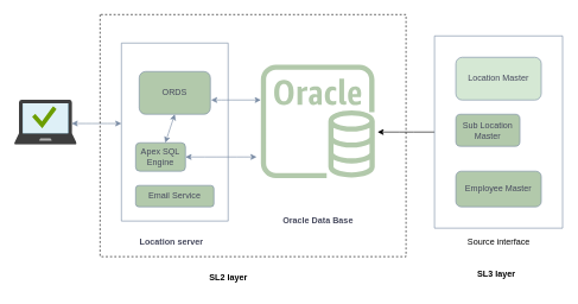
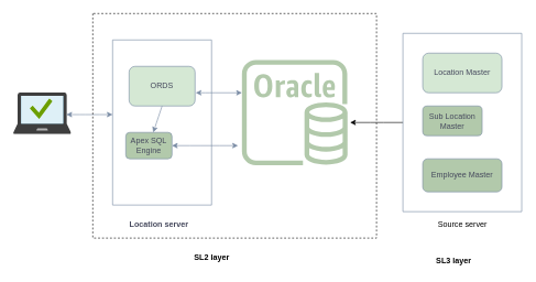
  <mxCell id="0" />
  <mxCell id="1" parent="0" />
  <mxCell id="2" value="Location Master" style="rounded=1;whiteSpace=wrap;html=1;fillColor=#d5e8d4;strokeColor=#788AA3;fontColor=#46495D;" vertex="1" parent="1"><mxGeometry x="640" y="80" width="120" height="60" as="geometry" /></mxCell>
  <mxCell id="3" value="Sub Location Master" style="rounded=1;whiteSpace=wrap;html=1;fillColor=#B2C9AB;strokeColor=#788AA3;fontColor=#46495D;" vertex="1" parent="1"><mxGeometry x="640" y="160" width="90" height="45" as="geometry" /></mxCell>
  <mxCell id="4" value="Employee Master" style="rounded=1;whiteSpace=wrap;html=1;fillColor=#B2C9AB;strokeColor=#788AA3;fontColor=#46495D;" vertex="1" parent="1"><mxGeometry x="640" y="240" width="120" height="50" as="geometry" /></mxCell>
  <mxCell id="5" style="edgeStyle=orthogonalEdgeStyle;rounded=1;orthogonalLoop=1;jettySize=auto;html=1;" edge="1" parent="1" source="6"><mxGeometry relative="1" as="geometry"><mxPoint x="530" y="185" as="targetPoint" /></mxGeometry></mxCell>
  <mxCell id="6" value="" style="swimlane;startSize=0;fillColor=#B2C9AB;strokeColor=#788AA3;fontColor=#46495D;rounded=1;" vertex="1" parent="1"><mxGeometry x="610" y="50" width="180" height="270" as="geometry" /></mxCell>
- <mxCell id="7" value="Oracle Data Base" style="text;html=1;align=center;verticalAlign=middle;resizable=0;points=[];autosize=1;strokeColor=none;fillColor=none;fontColor=#46495D;rounded=1;fontStyle=1" vertex="1" parent="1"><mxGeometry x="386" y="295" width="120" height="30" as="geometry" /></mxCell>
  <mxCell id="8" value="Location server" style="text;html=1;align=center;verticalAlign=middle;resizable=0;points=[];autosize=1;strokeColor=none;fillColor=none;fontColor=#46495D;rounded=1;fontStyle=1" vertex="1" parent="1"><mxGeometry x="175" y="325" width="130" height="30" as="geometry" /></mxCell>
  <mxCell id="9" value="" style="swimlane;startSize=0;fillColor=#B2C9AB;strokeColor=#788AA3;fontColor=#46495D;rounded=1;" vertex="1" parent="1"><mxGeometry x="170" y="60" width="150" height="250" as="geometry"><mxRectangle x="160" y="80" width="50" height="40" as="alternateBounds" /></mxGeometry></mxCell>
  <mxCell id="10" value="Apex SQL Engine" style="rounded=1;whiteSpace=wrap;html=1;fillColor=#B2C9AB;strokeColor=#788AA3;fontColor=#46495D;" vertex="1" parent="9"><mxGeometry x="20" y="140" width="70" height="40" as="geometry" /></mxCell>
- <mxCell id="11" value="ORDS" style="rounded=1;whiteSpace=wrap;html=1;fillColor=#B2C9AB;strokeColor=#788AA3;fontColor=#46495D;" vertex="1" parent="9"><mxGeometry x="25" y="40" width="100" height="60" as="geometry" /></mxCell>
- <mxCell id="12" value="" style="endArrow=classic;startArrow=classic;html=1;rounded=1;entryX=0.5;entryY=1;entryDx=0;entryDy=0;strokeColor=#788AA3;fontColor=#46495D;curved=1;" edge="1" parent="9" source="10" target="11"><mxGeometry width="50" height="50" relative="1" as="geometry"><mxPoint x="240" y="190" as="sourcePoint" /><mxPoint x="290" y="140" as="targetPoint" /></mxGeometry></mxCell>
- <mxCell id="13" value="Email Service" style="rounded=1;whiteSpace=wrap;html=1;fillColor=#B2C9AB;strokeColor=#788AA3;fontColor=#46495D;" vertex="1" parent="9"><mxGeometry x="20" y="200" width="110" height="30" as="geometry" /></mxCell>
+ <mxCell id="11" value="ORDS" style="rounded=1;whiteSpace=wrap;html=1;fillColor=#d5e8d4;strokeColor=#788AA3;fontColor=#46495D;" vertex="1" parent="9"><mxGeometry x="25" y="40" width="100" height="60" as="geometry" /></mxCell>
+ <mxCell id="12" value="" style="endArrow=none;startArrow=classic;html=1;rounded=1;entryX=0.5;entryY=1;entryDx=0;entryDy=0;strokeColor=#788AA3;fontColor=#46495D;curved=1;" edge="1" parent="9" source="10" target="11"><mxGeometry width="50" height="50" relative="1" as="geometry"><mxPoint x="240" y="190" as="sourcePoint" /><mxPoint x="290" y="140" as="targetPoint" /></mxGeometry></mxCell>
  <mxCell id="14" value="" style="endArrow=classic;startArrow=classic;html=1;rounded=1;strokeColor=#788AA3;fontColor=#46495D;curved=1;" edge="1" parent="1" target="10"><mxGeometry width="50" height="50" relative="1" as="geometry"><mxPoint x="360" y="220" as="sourcePoint" /><mxPoint x="460" y="200" as="targetPoint" /></mxGeometry></mxCell>
  <mxCell id="15" value="" style="outlineConnect=0;fontColor=#46495D;fillColor=#B2C9AB;strokeColor=none;dashed=0;verticalLabelPosition=bottom;verticalAlign=top;align=center;html=1;fontSize=12;fontStyle=0;aspect=fixed;pointerEvents=1;shape=mxgraph.aws4.rds_oracle_instance;rounded=1;" vertex="1" parent="1"><mxGeometry x="366" y="90" width="160" height="160" as="geometry" /></mxCell>
  <mxCell id="16" value="" style="aspect=fixed;html=1;points=[];align=center;image;fontSize=12;image=img/lib/mscae/Managed_Desktop.svg;fillColor=#B2C9AB;strokeColor=#788AA3;fontColor=#46495D;rounded=1;" vertex="1" parent="1"><mxGeometry x="20" y="140" width="87.5" height="63" as="geometry" /></mxCell>
  <mxCell id="17" value="" style="endArrow=classic;startArrow=classic;html=1;rounded=1;entryX=0;entryY=0.452;entryDx=0;entryDy=0;entryPerimeter=0;strokeColor=#788AA3;fontColor=#46495D;curved=1;" edge="1" parent="1" target="9"><mxGeometry width="50" height="50" relative="1" as="geometry"><mxPoint x="100" y="173" as="sourcePoint" /><mxPoint x="460" y="180" as="targetPoint" /></mxGeometry></mxCell>
  <mxCell id="18" value="" style="endArrow=classic;startArrow=classic;html=1;rounded=1;strokeColor=#788AA3;fontColor=#46495D;curved=1;" edge="1" parent="1"><mxGeometry width="50" height="50" relative="1" as="geometry"><mxPoint x="296" y="140" as="sourcePoint" /><mxPoint x="366" y="140" as="targetPoint" /></mxGeometry></mxCell>
- <mxCell id="19" value="Source interface" style="text;html=1;align=center;verticalAlign=middle;resizable=0;points=[];autosize=1;strokeColor=none;fillColor=none;" vertex="1" parent="1"><mxGeometry x="645" y="325" width="110" height="30" as="geometry" /></mxCell>
+ <mxCell id="19" value="Source server" style="text;html=1;align=center;verticalAlign=middle;resizable=0;points=[];autosize=1;strokeColor=none;fillColor=none;" vertex="1" parent="1"><mxGeometry x="645" y="325" width="110" height="30" as="geometry" /></mxCell>
  <mxCell id="20" value="" style="swimlane;startSize=0;rounded=1;dashed=1;" vertex="1" parent="1"><mxGeometry x="140" y="20" width="430" height="340" as="geometry" /></mxCell>
  <mxCell id="21" value="&lt;b&gt;SL2 layer&lt;br&gt;&lt;/b&gt;" style="text;html=1;align=center;verticalAlign=middle;resizable=0;points=[];autosize=1;strokeColor=none;fillColor=none;" vertex="1" parent="1"><mxGeometry x="280" y="375" width="80" height="30" as="geometry" /></mxCell>
- <mxCell id="22" value="SL3 layer&lt;span style=&quot;white-space: pre;&quot;&gt;&#09;&lt;/span&gt;" style="text;html=1;align=center;verticalAlign=middle;resizable=0;points=[];autosize=1;strokeColor=none;fillColor=none;fontStyle=1" vertex="1" parent="1"><mxGeometry x="660" y="370" width="100" height="30" as="geometry" /></mxCell>
+ <mxCell id="22" value="SL3 layer&lt;span style=&quot;white-space: pre;&quot;&gt;&#09;&lt;/span&gt;" style="text;html=1;align=center;verticalAlign=middle;resizable=0;points=[];autosize=1;strokeColor=none;fillColor=none;fontStyle=1" vertex="1" parent="1"><mxGeometry x="650" y="380" width="100" height="30" as="geometry" /></mxCell>
